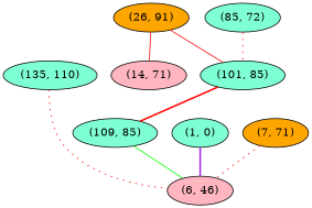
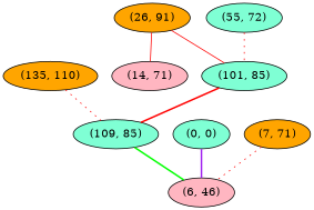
  graph {
    node [fillcolor=aquamarine style=filled]
    edge [color=red style=dotted weight=1]
-   "(135, 110)"
+   "(135, 110)" [fillcolor=orange]
    "(109, 85)"
    n3 [fillcolor=lightpink label="(6, 46)"]
-   "(0, 0)" [label="(1, 0)"]
+   "(0, 0)"
    "(26, 91)" [fillcolor=orange]
    n6 [fillcolor=lightpink label="(14, 71)"]
    "(101, 85)"
    "(7, 71)" [fillcolor=orange]
-   "(85, 72)"
-   "(135, 110)" -- n3
-   "(109, 85)" -- n3 [color=green style=solid weight=2]
+   "(85, 72)" [label="(55, 72)"]
+   "(135, 110)" -- "(109, 85)"
+   "(109, 85)" -- n3 [color=green style=bold weight=2]
    "(0, 0)" -- n3 [color=purple style=bold weight=4]
    "(26, 91)" -- n6 [style=solid]
    "(26, 91)" -- "(101, 85)" [style=solid]
    "(101, 85)" -- "(109, 85)" [style=bold]
    "(7, 71)" -- n3
    "(85, 72)" -- "(101, 85)"
  }
